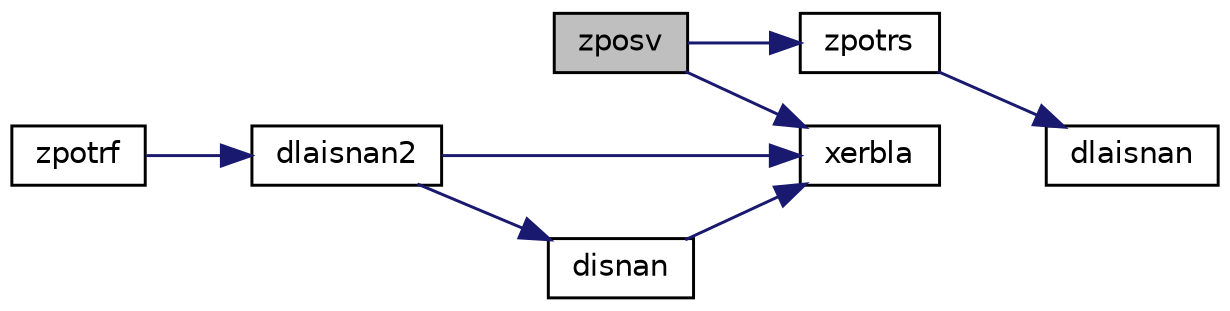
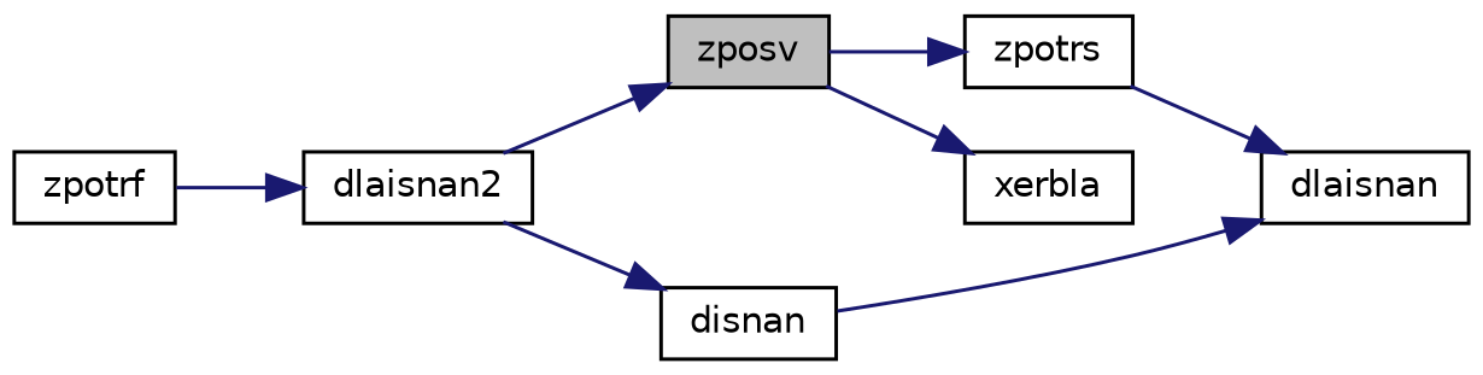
  digraph {
    rankdir=LR
    node [color=black fillcolor=white fontname=Helvetica fontsize=10 shape=record style=filled]
    edge [color=midnightblue fontname=Helvetica fontsize=10 labelfontname=Helvetica labelfontsize=10 style=solid]
    n1 [fillcolor=grey75 fontcolor=black height=0.2 label=zposv width=0.4]
    n2 [height=0.2 label=xerbla width=0.4]
    n3 [height=0.2 label=zpotrs width=0.4]
    n4 [height=0.2 label=zpotrf width=0.4]
    n5 [height=0.2 label=dlaisnan2 width=0.4]
    n6 [height=0.2 label=dlaisnan width=0.4]
    n7 [height=0.2 label=disnan width=0.4]
    n1 -> n2
    n1 -> n3
    n3 -> n6
    n4 -> n5
-   n5 -> n2
+   n5 -> n1
    n5 -> n7
-   n7 -> n2
+   n7 -> n6
  }
